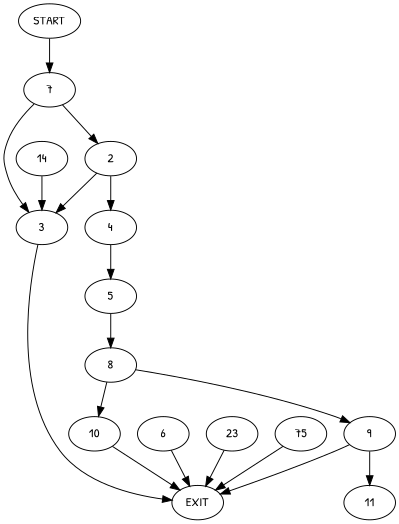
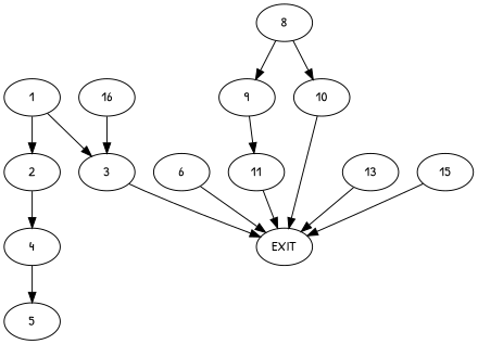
  digraph {
    fontname="Patrick Hand"
    node [fontname="Patrick Hand"]
    edge [fontname="Patrick Hand"]
-   n1 [label=START]
-   1 [label=7]
+   1
    2
    3
    n5 [label=EXIT]
    4
    5
    8
    6
    9
    10
    11
-   13 [label=23]
-   14
-   15 [label=75]
-   n1 -> 1
+   13
+   14 [label=16]
+   15
    1 -> 2
    1 -> 3
-   2 -> 3
    2 -> 4
    3 -> n5
    4 -> 5
-   5 -> 8
    8 -> 9
    8 -> 10
    6 -> n5
    9 -> 11
    10 -> n5
-   9 -> n5
+   11 -> n5
    13 -> n5
    14 -> 3
    15 -> n5
  }
